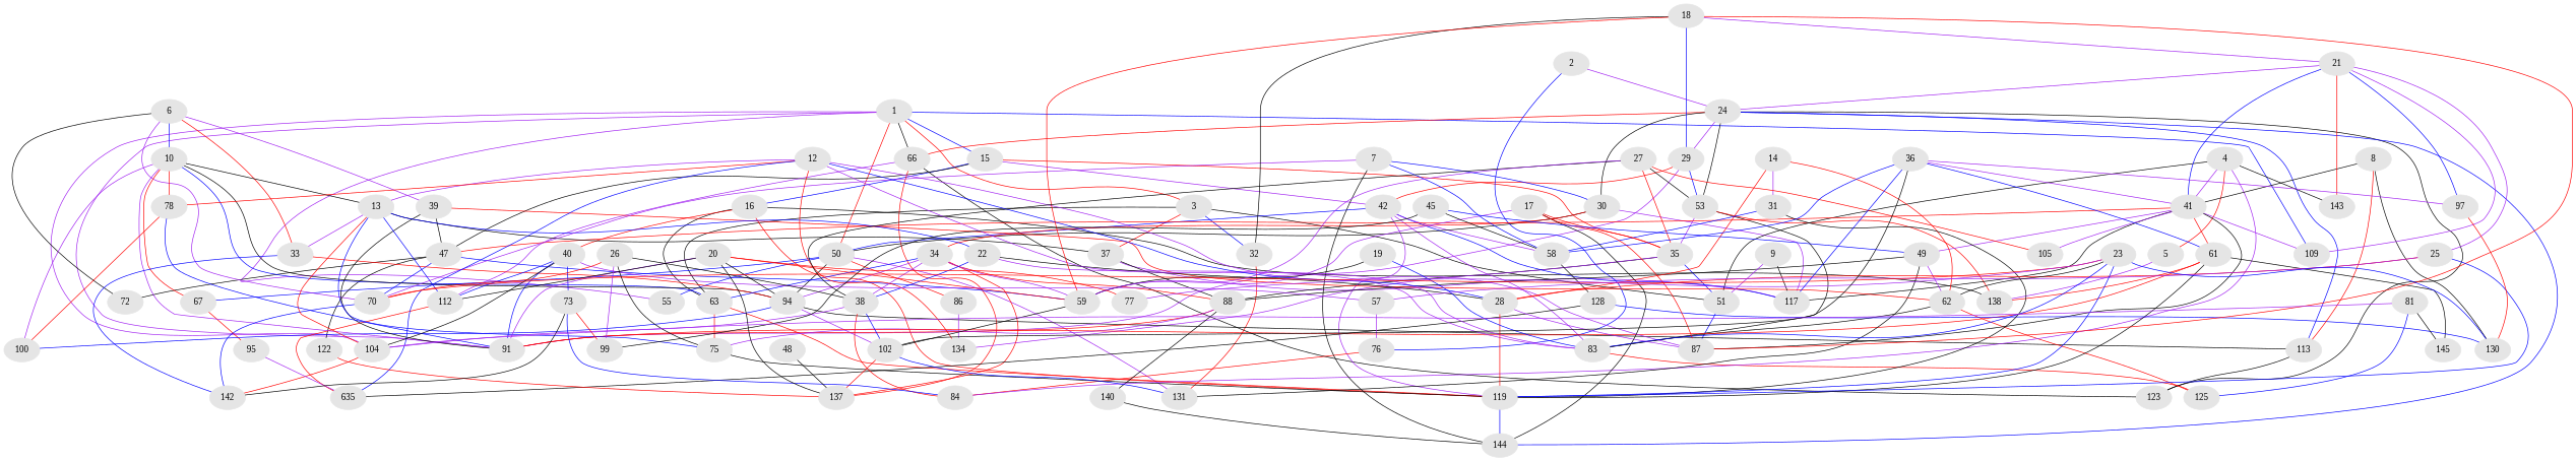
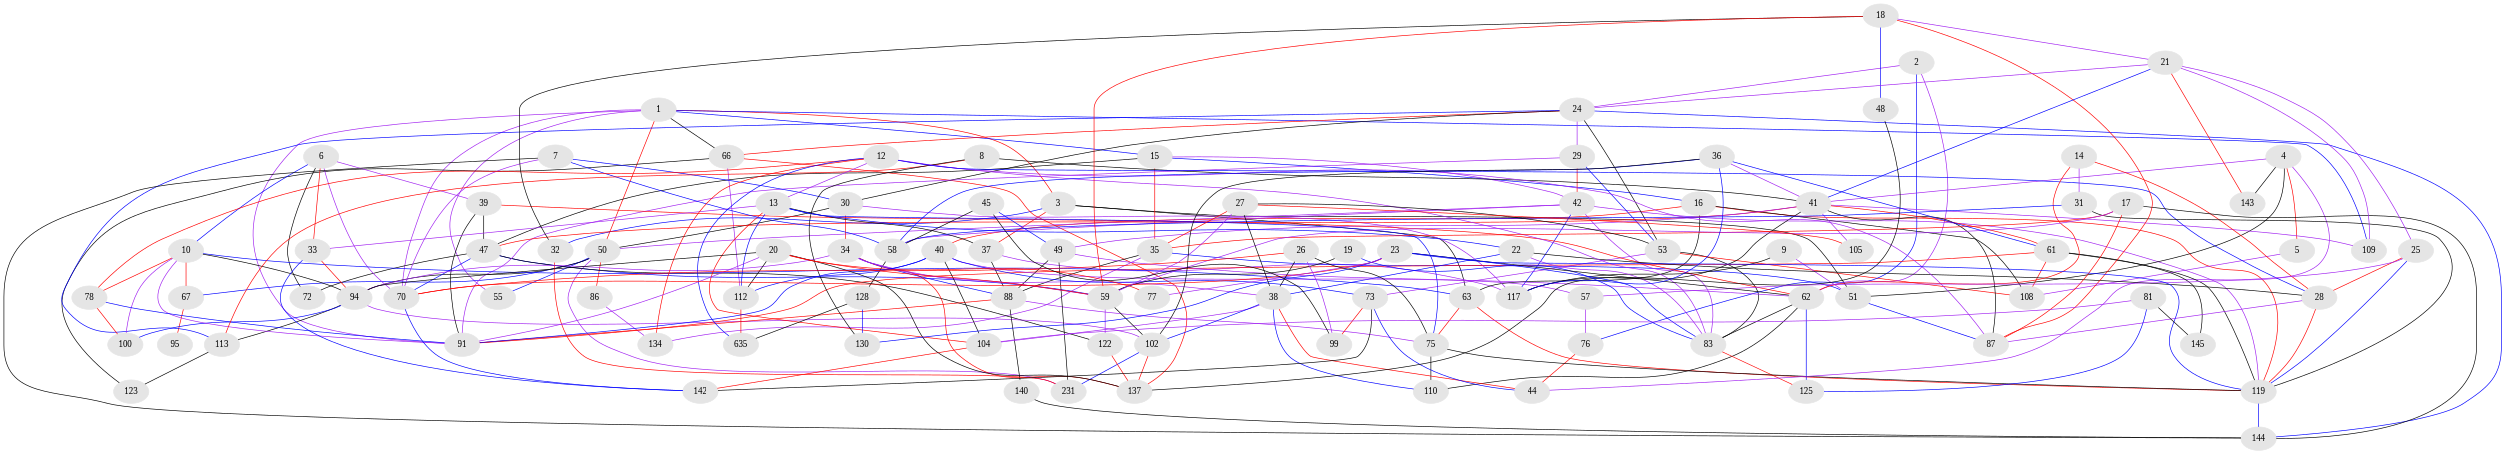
  graph {
    fontname="Liberation Serif"
    node [color=gray90 fontname="Liberation Serif" style=filled]
    edge [color=black fontname="Liberation Serif"]
    1 [super="+71"]
    3
    15 [super="+60"]
    50 [super="+129"]
    55
    66 [super="+82"]
    91 [super="+126"]
    104 [super="+136"]
    109
    32
    37
    51 [super="+93"]
    63 [super="+80"]
    16
    35 [super="+92"]
    42 [super="+124"]
    47 [super="+106"]
    67
    94 [super="+132"]
-   131
+   131 [label=231]
    86
    112
    137
    123
    142
    24 [super="+43"]
    30
    144
    113
    29 [super="+116"]
    53
    2
    62 [super="+138"]
    76
    83 [super="+107"]
+   110
    125
-   84
+   84 [label=44]
    117 [super="+133"]
    88 [super="+139"]
    87 [super="+103"]
    75
    119 [super="+141"]
    4
    5
    41 [super="+54"]
    143
-   108 [super="+146" label=138]
+   108 [super="+146"]
    105
    61 [super="+115"]
    49
    6 [super="+44"]
    10 [super="+11"]
    33
    39 [super="+114"]
    70
    72
    13 [super="+98"]
    78 [super="+96"]
    100
    7 [super="+90"]
    58 [super="+118"]
    34 [super="+127"]
    128
    8 [super="+69"]
    130
    9
    22
    95
    102 [super="+111"]
    12 [super="+64"]
    28 [super="+74"]
    134
    n74 [label=635]
    38 [super="+65"]
    14
    31
    40 [super="+89"]
    59 [super="+68"]
    122
    57
    73 [super="+121"]
    17
    18 [super="+46"]
    21 [super="+85"]
    48
    25 [super="+52"]
-   97
    19
    20 [super="+101"]
    77
    23 [super="+56"]
    26
    99
    27 [super="+120"]
    140
    36 [super="+79"]
    145
    45
    81
    1 -- 3 [color=red]
    1 -- 15 [color=blue]
    1 -- 50 [color=red]
    1 -- 55 [color=purple]
    1 -- 66
    1 -- 91 [color=purple]
-   1 -- 104 [color=purple]
+   1 -- 70 [color=purple]
    1 -- 109 [color=blue]
    3 -- 32 [color=blue]
    3 -- 37 [color=red]
    3 -- 51
    3 -- 63
    15 -- 16 [color=blue]
    15 -- 35 [color=red]
    15 -- 42 [color=purple]
    15 -- 47
    50 -- 55 [color=blue]
    50 -- 67 [color=blue]
    50 -- 94
    50 -- 131 [color=purple]
    50 -- 86 [color=red]
    66 -- 112 [color=purple]
    66 -- 137 [color=red]
    66 -- 123
    104 -- 142 [color=red]
    32 -- 131 [color=red]
    37 -- 117 [color=purple]
    37 -- 88
    51 -- 87 [color=blue]
    63 -- 75 [color=red]
    63 -- 119 [color=red]
    16 -- 63
    16 -- 119 [color=red]
    16 -- 108
    16 -- 40 [color=red]
    35 -- 51 [color=blue]
    35 -- 88
    35 -- 134 [color=purple]
-   42 -- 50 [color=blue]
+   42 -- 50 [color=purple]
    42 -- 83 [color=purple]
    42 -- 117 [color=blue]
    42 -- 119 [color=purple]
    42 -- 58 [color=purple weight=2]
    47 -- 70 [color=blue]
    47 -- 72
    47 -- 59 [color=blue]
    47 -- 122
    67 -- 95 [color=red]
    94 -- 113
    94 -- 100 [color=blue]
    94 -- 102 [color=purple]
    86 -- 134 [color=purple]
    112 -- n74 [color=red]
    24 -- 66 [color=red weight=2]
-   24 -- 123
    24 -- 30
    24 -- 144 [color=blue]
    24 -- 113 [color=blue]
    24 -- 29 [color=purple]
    24 -- 53
    30 -- 50
    30 -- 117 [color=purple]
    30 -- 34 [color=red]
    113 -- 123
    29 -- 91 [color=purple]
    29 -- 42 [color=red]
    29 -- 53 [color=blue]
    53 -- 83
    53 -- 108 [color=red]
-   53 -- 35 [color=purple]
+   53 -- 73 [color=purple]
    2 -- 24 [color=purple]
+   2 -- 62 [color=purple]
    2 -- 76 [color=blue]
    62 -- 83
-   62 -- 125 [color=red]
+   62 -- 110
+   62 -- 125 [color=blue]
    76 -- 84 [color=red]
    83 -- 125 [color=red]
    88 -- 91 [color=red]
    88 -- 75 [color=purple]
    88 -- 140
+   75 -- 110
    75 -- 119
    119 -- 144 [color=blue]
    4 -- 51
    4 -- 84 [color=purple]
    4 -- 5 [color=red]
    4 -- 41 [color=purple]
    4 -- 143
    5 -- 108 [color=purple weight=2]
    41 -- 109 [color=purple]
    41 -- 47 [color=red]
    41 -- 117
    41 -- 87
    41 -- 105 [color=purple]
    41 -- 61 [color=red]
    41 -- 49 [color=purple]
    61 -- 91 [color=red]
    61 -- 119
    61 -- 108 [color=red]
    61 -- 145
    49 -- 131
    49 -- 62 [color=purple]
    49 -- 88
    6 -- 10 [color=blue]
    6 -- 33 [color=red]
    6 -- 39 [color=purple]
    6 -- 70 [color=purple]
    6 -- 72
    10 -- 91 [color=purple]
    10 -- 63 [color=blue]
    10 -- 67 [color=red]
    10 -- 94
-   10 -- 13
    10 -- 78 [color=red]
    10 -- 100 [color=purple]
    33 -- 94 [color=red]
    33 -- 142 [color=blue]
    39 -- 91
    39 -- 47
    39 -- 62 [color=red]
    70 -- 142 [color=blue]
    13 -- 104 [color=red]
    13 -- 37
    13 -- 112 [color=blue]
    13 -- 75 [color=blue]
    13 -- 33 [color=purple]
    13 -- 22 [color=blue]
    78 -- 91 [color=blue]
    78 -- 100 [color=red]
    7 -- 30 [color=blue]
    7 -- 144
    7 -- 70 [color=purple]
    7 -- 58 [color=blue]
    58 -- 128
-   34 -- 63 [color=blue]
    34 -- 94 [color=purple]
    34 -- 137 [color=red]
-   34 -- 88 [color=red]
+   34 -- 88 [color=blue]
    34 -- 38 [color=purple]
    34 -- 59 [color=purple]
    128 -- 130 [color=blue]
    128 -- n74
    8 -- 113 [color=red]
    8 -- 41 [weight=2]
    8 -- 130
    9 -- 51 [color=purple]
    9 -- 117
    22 -- 83 [color=purple]
    22 -- 28
    22 -- 38 [color=blue]
-   95 -- n74 [color=purple]
    102 -- 131 [color=blue]
    102 -- 137 [color=red]
    12 -- 83 [color=purple]
    12 -- 87 [color=purple weight=2]
    12 -- 13 [color=purple]
    12 -- 78 [color=red]
    12 -- 28 [color=blue]
    12 -- 134 [color=red]
    12 -- n74 [color=blue]
    28 -- 87 [color=purple]
    28 -- 119 [color=red]
    38 -- 104 [color=purple]
+   38 -- 110 [color=blue]
    38 -- 84 [color=red]
    38 -- 102 [color=blue]
    14 -- 62 [color=red]
    14 -- 28 [color=red]
    14 -- 31 [color=purple]
    31 -- 119
    31 -- 58 [color=blue]
    40 -- 91 [color=blue]
    40 -- 104
    40 -- 112 [color=blue]
    40 -- 57 [color=purple]
    40 -- 73 [color=blue]
    59 -- 102
+   59 -- 122 [color=purple]
    122 -- 137 [color=red]
    57 -- 76 [color=purple]
    73 -- 142
    73 -- 84 [color=blue]
    73 -- 99 [color=red]
    17 -- 35 [color=red]
    17 -- 144
    17 -- 87 [color=red]
    17 -- 59 [color=purple]
    18 -- 32
    18 -- 87 [color=red]
    18 -- 59 [color=red]
    18 -- 21 [color=purple]
-   18 -- 29 [color=blue]
+   18 -- 48 [color=blue]
    21 -- 109 [color=purple]
    21 -- 24 [color=purple]
    21 -- 41 [color=blue]
    21 -- 143 [color=red]
    21 -- 25 [color=purple]
-   21 -- 97 [color=blue]
    48 -- 137
    25 -- 119 [color=blue]
    25 -- 28 [color=red]
    25 -- 57 [color=purple]
-   97 -- 130 [color=red]
    19 -- 83 [color=blue]
    19 -- 59
    20 -- 91 [color=purple]
    20 -- 94
    20 -- 112
    20 -- 137
    20 -- 59 [color=red]
    20 -- 77 [color=red]
    23 -- 62
    23 -- 83 [color=blue]
    23 -- 119 [color=blue]
    23 -- 70 [color=red]
    23 -- 130 [color=blue]
    23 -- 77 [color=purple]
    26 -- 75
    26 -- 70 [color=red]
    26 -- 38
    26 -- 99 [color=purple]
    27 -- 35 [color=red]
    27 -- 53
    27 -- 105 [color=red]
    27 -- 38
    27 -- 59 [color=purple]
    140 -- 144
    36 -- 117 [color=blue]
    36 -- 41 [color=purple]
    36 -- 61 [color=blue]
    36 -- 58 [color=blue]
    36 -- 102 [weight=2]
-   36 -- 97 [color=purple]
    45 -- 49 [color=blue]
    45 -- 58
    45 -- 99
    81 -- 104 [color=purple]
    81 -- 125 [color=blue]
    81 -- 145
  }
